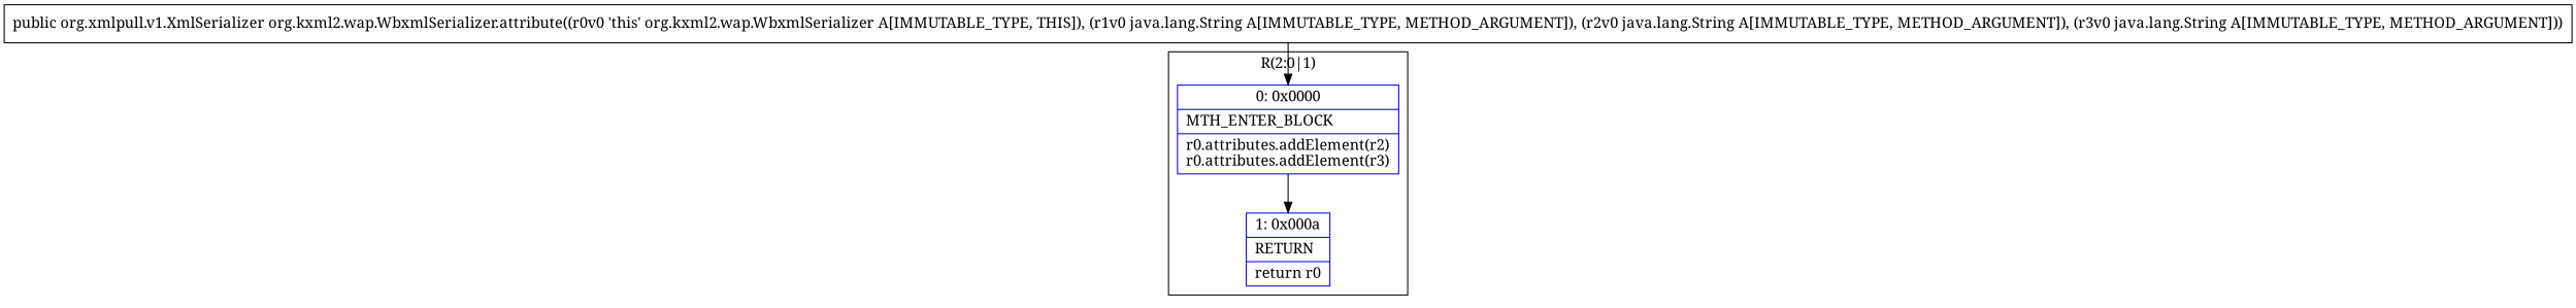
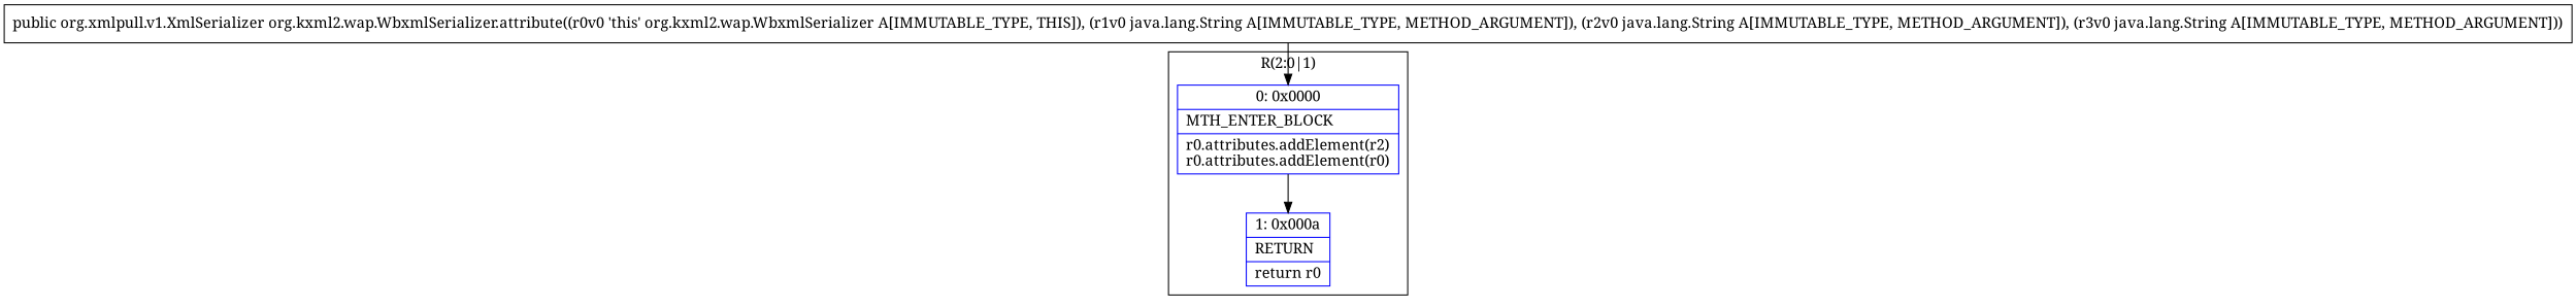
  digraph {
    fontname="Noto Serif"
    node [color=blue shape=record fontname="Noto Serif"]
    edge [fontname="Noto Serif"]
-   n1 [label="{0\:\ 0x0000|MTH_ENTER_BLOCK\l|r0.attributes.addElement(r2)\lr0.attributes.addElement(r3)\l}"]
+   n1 [label="{0\:\ 0x0000|MTH_ENTER_BLOCK\l|r0.attributes.addElement(r2)\lr0.attributes.addElement(r0)\l}"]
    n2 [label="{1\:\ 0x000a|RETURN\l|return r0\l}"]
    n3 [label="{public org.xmlpull.v1.XmlSerializer org.kxml2.wap.WbxmlSerializer.attribute((r0v0 'this' org.kxml2.wap.WbxmlSerializer A[IMMUTABLE_TYPE, THIS]), (r1v0 java.lang.String A[IMMUTABLE_TYPE, METHOD_ARGUMENT]), (r2v0 java.lang.String A[IMMUTABLE_TYPE, METHOD_ARGUMENT]), (r3v0 java.lang.String A[IMMUTABLE_TYPE, METHOD_ARGUMENT])) }" color=""]
    subgraph cluster_1 {
      label="R(2:0|1)"
      n1
      n2
    }
    n1 -> n2
    n3 -> n1
  }
